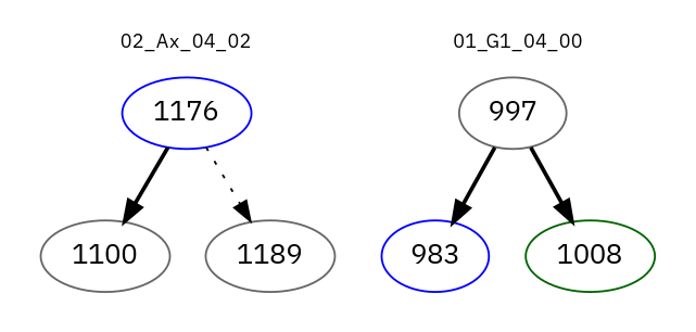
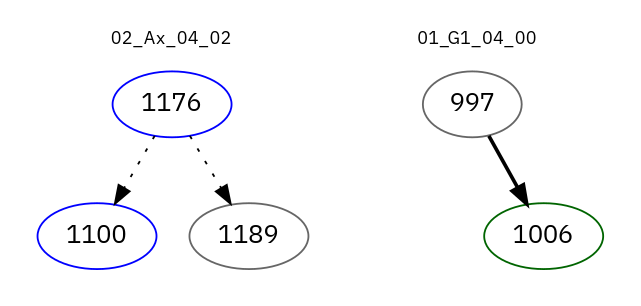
  digraph {
    fontname="IBM Plex Sans"
    node [color=gray40 fontname="IBM Plex Sans"]
    edge [color=black fontname="IBM Plex Sans" style=dotted]
    n1 [color=blue label=1176]
-   n2 [label=1100]
+   n2 [color=blue label=1100]
    n3 [label=1189]
    n4 [label=997]
-   n5 [color=blue label=983]
-   n6 [color=darkgreen label=1008]
+   n6 [color=darkgreen label=1006]
    subgraph cluster_1 {
      color=white
      fontsize=10
      label="02_Ax_04_02"
      n1
      n2
      n3
    }
    subgraph cluster_2 {
      color=white
      fontsize=10
      label="01_G1_04_00"
      n4
-     n5
      n6
    }
-   n1 -> n2 [style=bold]
+   n1 -> n2
    n1 -> n3
-   n4 -> n5 [style=bold]
    n4 -> n6 [style=bold]
  }
